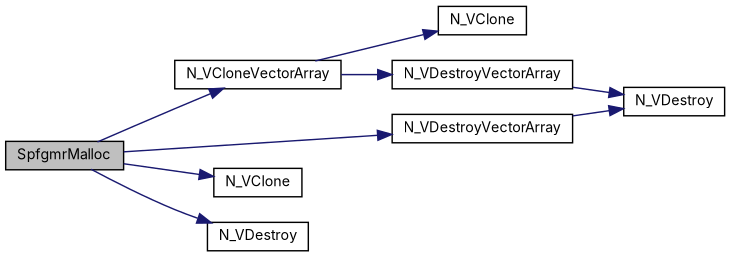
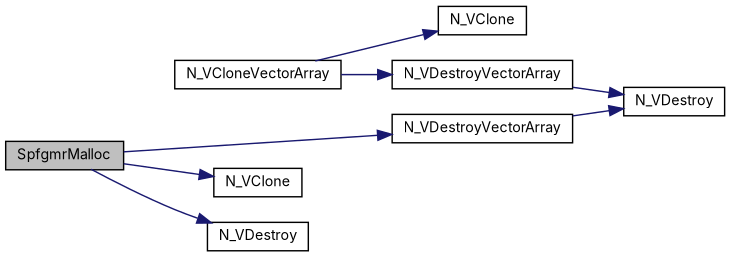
  digraph {
    rankdir=LR
    fontname=Inter
    node [color=black fillcolor=white fontname=Inter fontsize=10 shape=record style=filled]
    edge [color=midnightblue fontname=Inter fontsize=10 labelfontname=Helvetica labelfontsize=10 style=solid]
    n1 [fillcolor=grey75 fontcolor=black height=0.2 label=SpfgmrMalloc width=0.4]
    n2 [height=0.2 label=N_VCloneVectorArray width=0.4]
    n3 [height=0.2 label=N_VDestroyVectorArray width=0.4]
    n4 [height=0.2 label=N_VClone width=0.4]
    n5 [height=0.2 label=N_VDestroy width=0.4]
    n6 [height=0.2 label=N_VClone width=0.4]
    n7 [height=0.2 label=N_VDestroyVectorArray width=0.4]
    n8 [height=0.2 label=N_VDestroy width=0.4]
-   n1 -> n2
    n1 -> n3
    n1 -> n4
    n1 -> n5
    n2 -> n6
    n2 -> n7
    n3 -> n8
    n7 -> n8
  }
